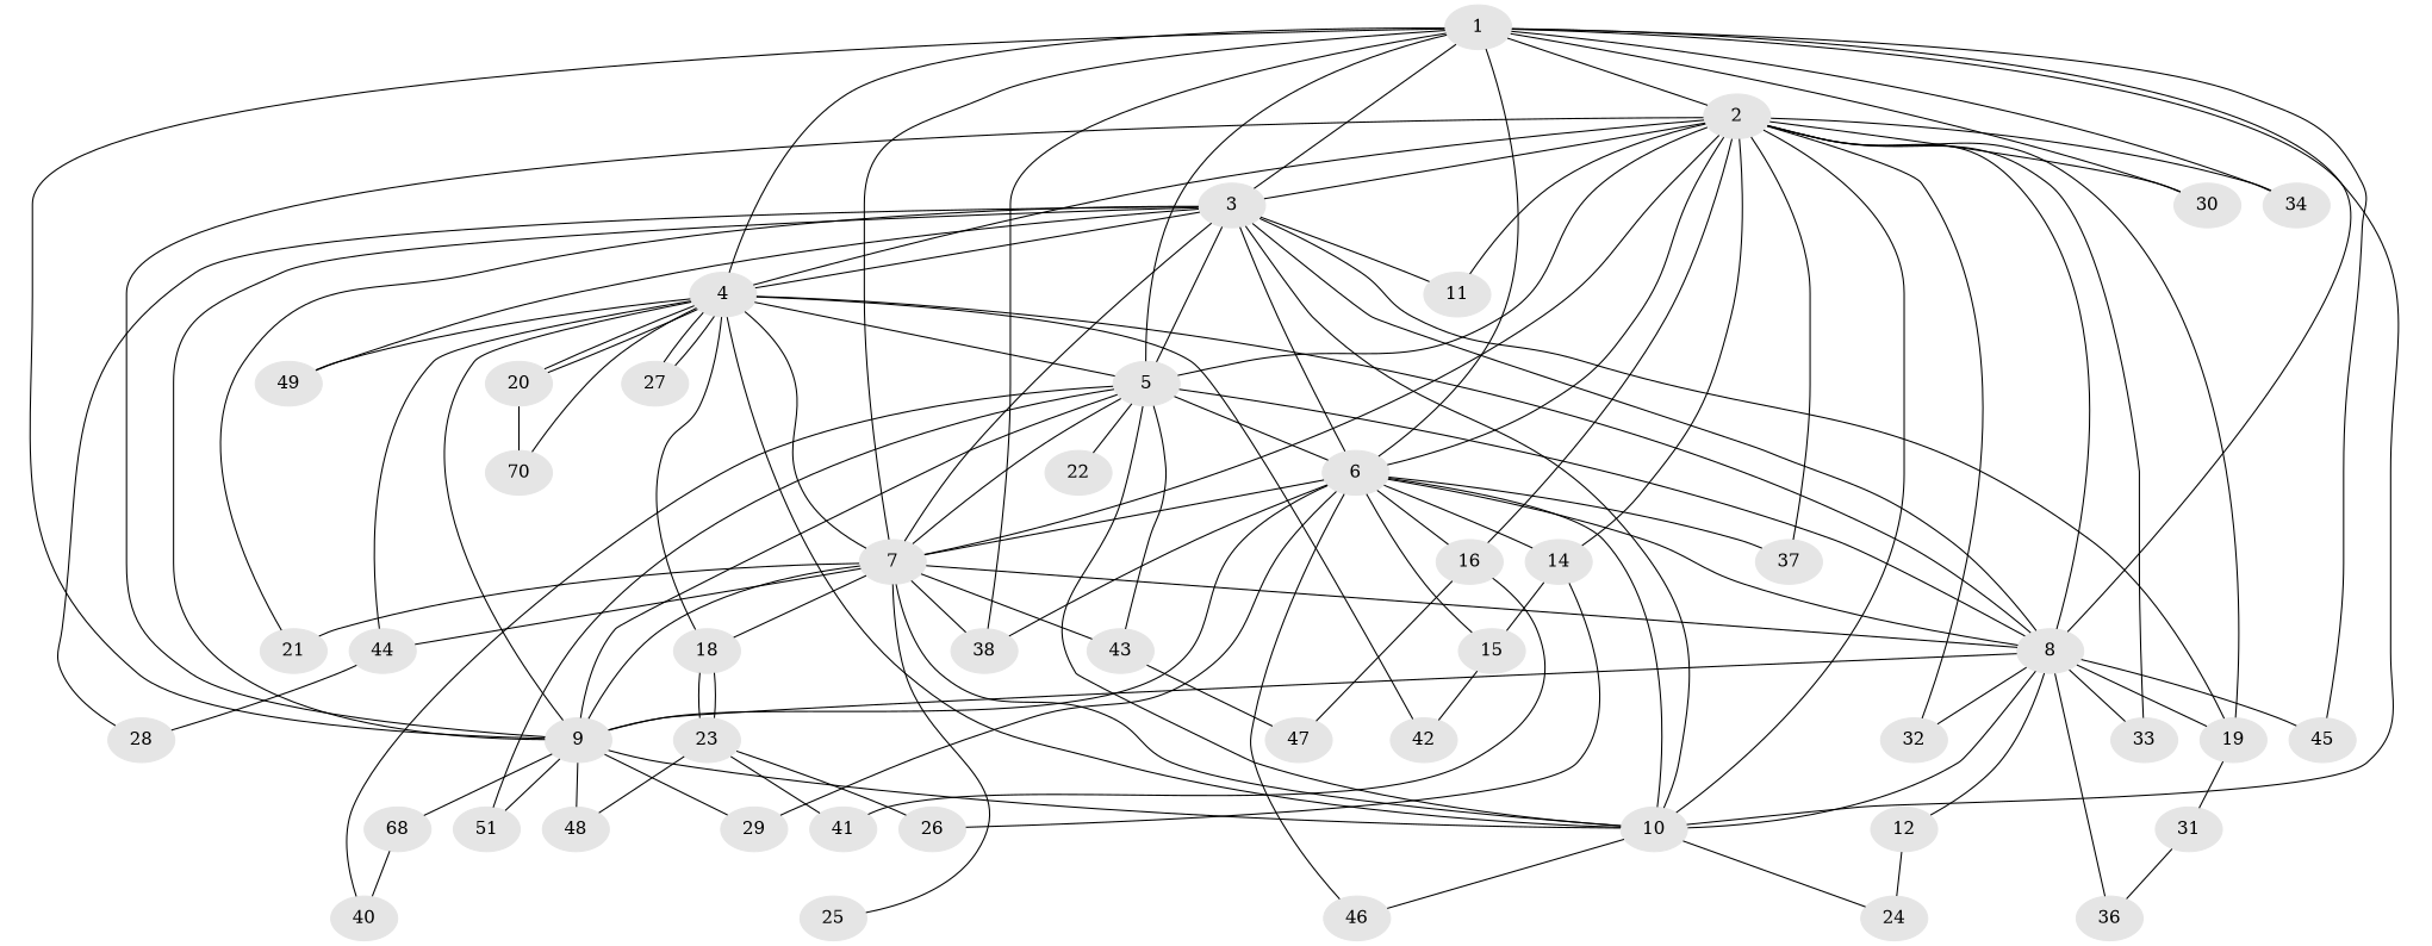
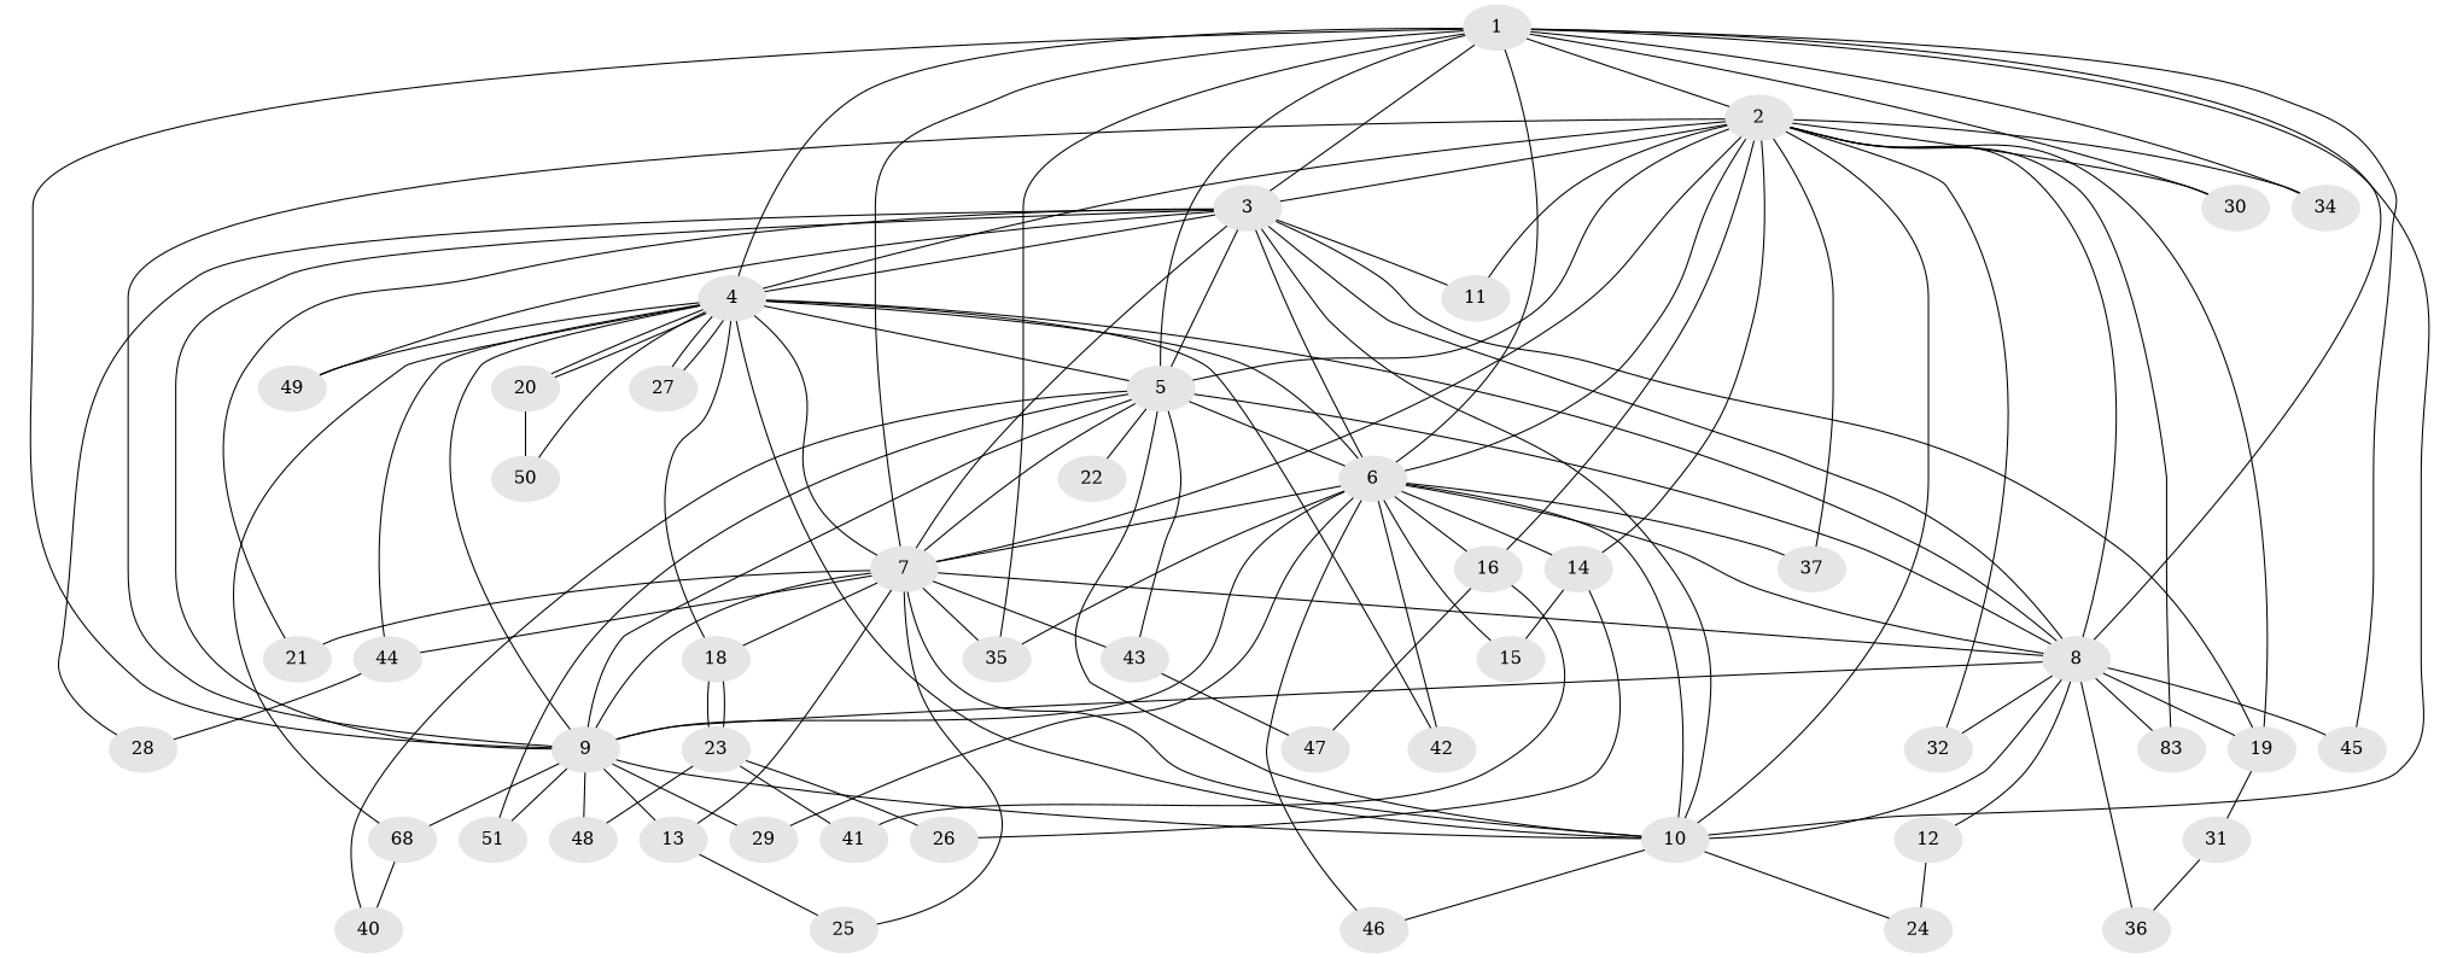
  graph {
    node [color=gray90 style=filled]
    1
    2
    3
    4
    5
    6
    7
    8
    9
    10
    30
    34
-   35 [label=38]
+   35
    45
    11
    14
    16
    19
    32
-   33
+   33 [label=83]
    37
    21
    28
    49
    18
    20
    27
    n28 [label=68]
    42
    44
-   50 [label=70]
+   50
    43
    22
    40
    51
    15
    29
    46
+   13
    25
    12
    36
    48
    24
    26
    41
    47
    31
    23
    1 -- 2
    1 -- 3
    1 -- 4
    1 -- 5
    1 -- 6
    1 -- 7
    1 -- 8
    1 -- 9
    1 -- 10
    1 -- 30
    1 -- 34
    1 -- 35
    1 -- 45
    2 -- 3
    2 -- 4
    2 -- 5
    2 -- 6
    2 -- 7
    2 -- 8
    2 -- 9
    2 -- 10
    2 -- 30
    2 -- 34
    2 -- 11
    2 -- 14
    2 -- 16
    2 -- 19
    2 -- 32
    2 -- 33
    2 -- 37
    3 -- 4
    3 -- 5
    3 -- 6
    3 -- 7
    3 -- 8
    3 -- 9
    3 -- 10
    3 -- 11
    3 -- 19
    3 -- 21
    3 -- 28
    3 -- 49
    4 -- 5
+   4 -- 6
    4 -- 7
    4 -- 8
    4 -- 9
    4 -- 10
    4 -- 49
    4 -- 18
    4 -- 20
    4 -- 20
    4 -- 27
    4 -- 27
+   4 -- n28
    4 -- 42
    4 -- 44
    4 -- 50
    5 -- 6
    5 -- 7
    5 -- 8
    5 -- 9
    5 -- 10
    5 -- 43
    5 -- 22
    5 -- 40
    5 -- 51
    6 -- 7
    6 -- 8
    6 -- 9
    6 -- 10
    6 -- 35
    6 -- 14
    6 -- 16
    6 -- 37
-   15 -- 42
+   6 -- 42
    6 -- 15
    6 -- 29
    6 -- 46
    7 -- 8
    7 -- 9
    7 -- 10
    7 -- 35
    7 -- 21
    7 -- 18
    7 -- 44
    7 -- 43
+   7 -- 13
    7 -- 25
    8 -- 9
    8 -- 10
    8 -- 45
    8 -- 19
    8 -- 32
    8 -- 33
    8 -- 12
    8 -- 36
    9 -- 10
    9 -- n28
    9 -- 51
    9 -- 29
+   9 -- 13
    9 -- 48
    10 -- 46
    10 -- 24
    14 -- 15
    14 -- 26
    16 -- 41
    16 -- 47
    19 -- 31
    18 -- 23
    18 -- 23
    20 -- 50
    n28 -- 40
    44 -- 28
    43 -- 47
+   13 -- 25
    12 -- 24
    31 -- 36
    23 -- 48
    23 -- 26
    23 -- 41
  }
